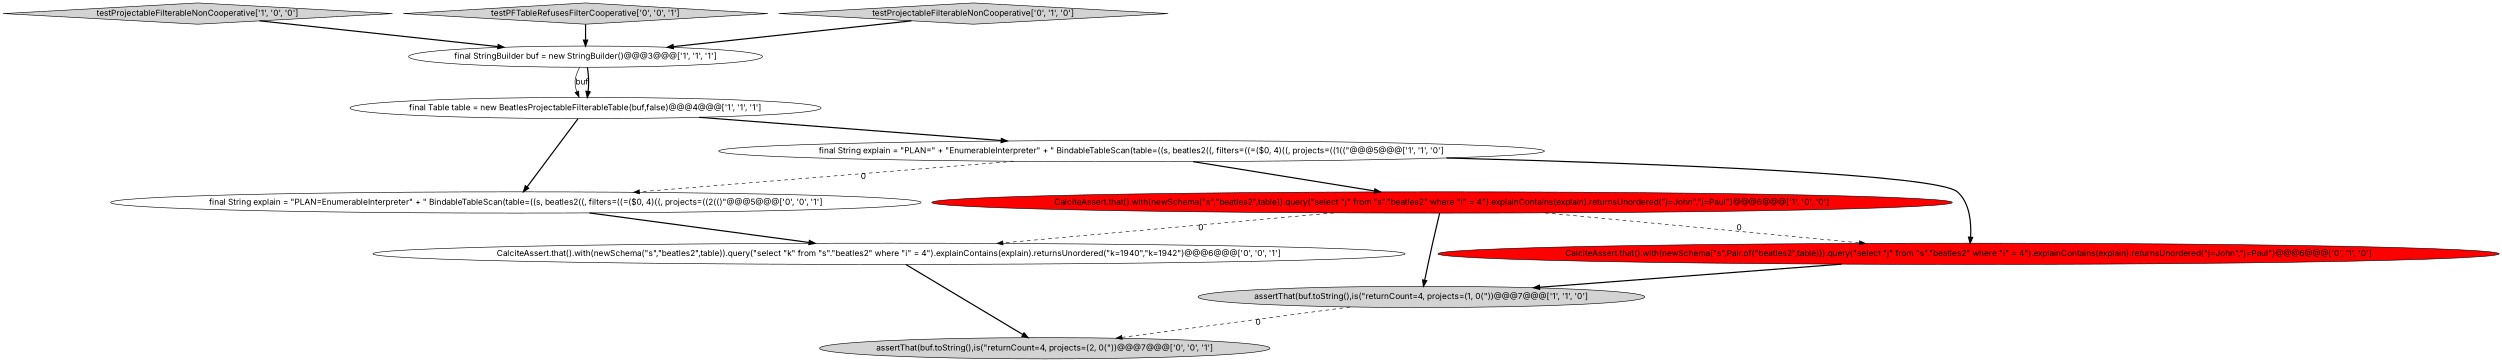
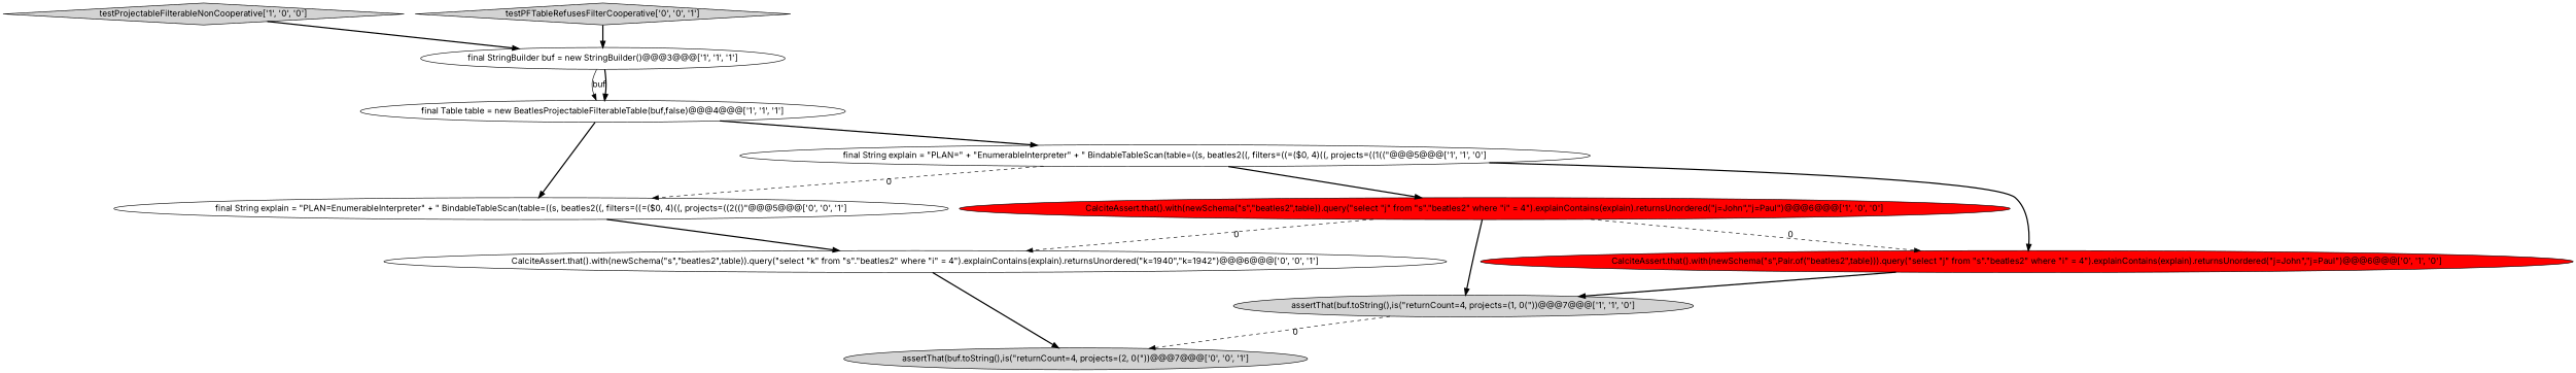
  digraph {
    fontname=Inter
    node [fillcolor=lightgray shape=ellipse style=filled fontname=Inter]
    edge [style=bold fontname=Inter]
    n1 [label="testProjectableFilterableNonCooperative['1', '0', '0']" shape=diamond]
    n2 [fillcolor=white label="final StringBuilder buf = new StringBuilder()@@@3@@@['1', '1', '1']"]
    n3 [label="assertThat(buf.toString(),is(\"returnCount=4, projects=(2, 0(\"))@@@7@@@['0', '0', '1']"]
    n4 [fillcolor=white label="final String explain = \"PLAN=EnumerableInterpreter\" + \" BindableTableScan(table=((s, beatles2((, filters=((=($0, 4)((, projects=((2(()\"@@@5@@@['0', '0', '1']"]
    n5 [fillcolor=white label="CalciteAssert.that().with(newSchema(\"s\",\"beatles2\",table)).query(\"select \"k\" from \"s\".\"beatles2\" where \"i\" = 4\").explainContains(explain).returnsUnordered(\"k=1940\",\"k=1942\")@@@6@@@['0', '0', '1']"]
    n6 [fillcolor=white label="final Table table = new BeatlesProjectableFilterableTable(buf,false)@@@4@@@['1', '1', '1']"]
    n7 [label="testPFTableRefusesFilterCooperative['0', '0', '1']" shape=diamond]
-   n8 [label="testProjectableFilterableNonCooperative['0', '1', '0']" shape=diamond]
    n9 [fillcolor=red label="CalciteAssert.that().with(newSchema(\"s\",Pair.of(\"beatles2\",table))).query(\"select \"j\" from \"s\".\"beatles2\" where \"i\" = 4\").explainContains(explain).returnsUnordered(\"j=John\",\"j=Paul\")@@@6@@@['0', '1', '0']"]
    n10 [label="assertThat(buf.toString(),is(\"returnCount=4, projects=(1, 0(\"))@@@7@@@['1', '1', '0']"]
    n11 [fillcolor=white label="final String explain = \"PLAN=\" + \"EnumerableInterpreter\" + \" BindableTableScan(table=((s, beatles2((, filters=((=($0, 4)((, projects=((1((\"@@@5@@@['1', '1', '0']"]
    n12 [fillcolor=red label="CalciteAssert.that().with(newSchema(\"s\",\"beatles2\",table)).query(\"select \"j\" from \"s\".\"beatles2\" where \"i\" = 4\").explainContains(explain).returnsUnordered(\"j=John\",\"j=Paul\")@@@6@@@['1', '0', '0']"]
    n1 -> n2
    n2 -> n6 [label=buf style=solid]
    n2 -> n6
    n4 -> n5
    n5 -> n3
    n6 -> n4
    n6 -> n11
    n7 -> n2
-   n8 -> n2
    n9 -> n10
    n10 -> n3 [label=0 style=dashed]
    n11 -> n4 [label=0 style=dashed]
    n11 -> n9
    n11 -> n12
    n12 -> n5 [label=0 style=dashed]
    n12 -> n9 [label=0 style=dashed]
    n12 -> n10
  }
